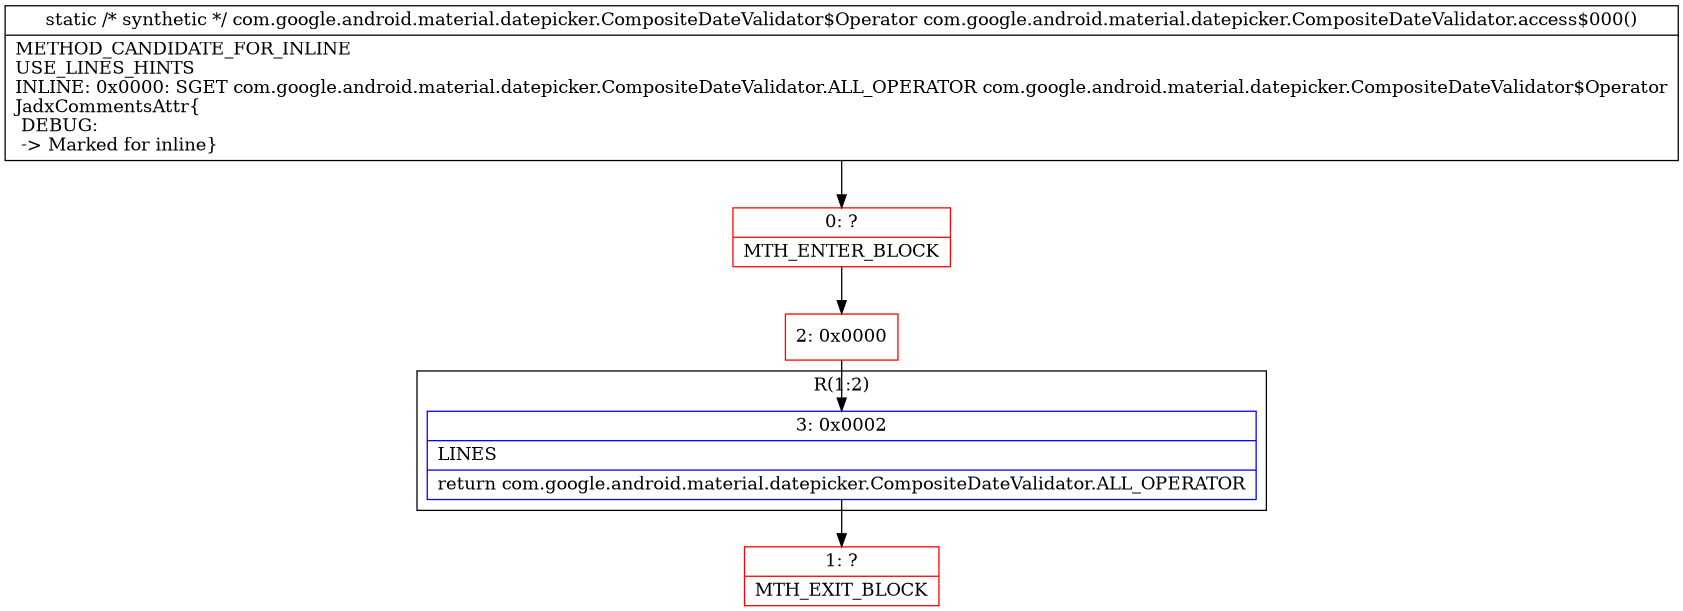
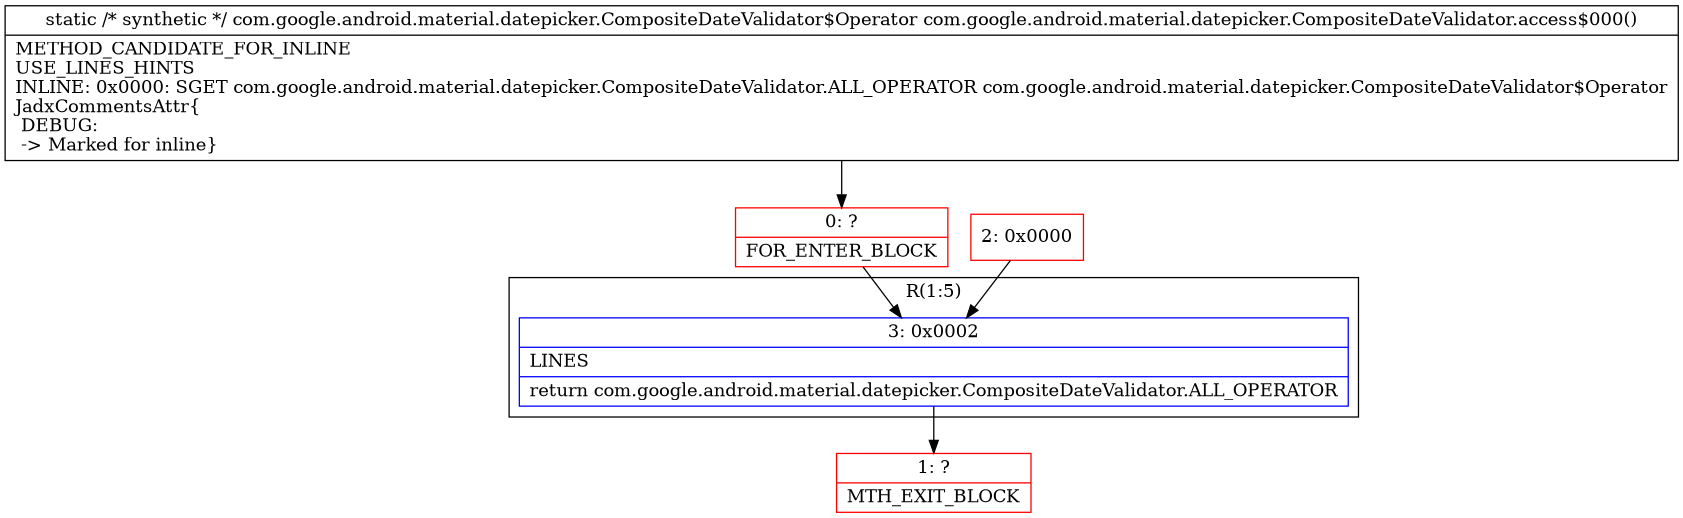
  digraph {
    node [color=red shape=record]
    n1 [color=blue label="{3\:\ 0x0002|LINES\l|return com.google.android.material.datepicker.CompositeDateValidator.ALL_OPERATOR\l}"]
    n2 [label="{1\:\ ?|MTH_EXIT_BLOCK\l}"]
-   n3 [label="{0\:\ ?|MTH_ENTER_BLOCK\l}"]
+   n3 [label="{0\:\ ?|FOR_ENTER_BLOCK\l}"]
    n4 [label="{2\:\ 0x0000}"]
    n5 [label="{static \/* synthetic *\/ com.google.android.material.datepicker.CompositeDateValidator$Operator com.google.android.material.datepicker.CompositeDateValidator.access$000()  | METHOD_CANDIDATE_FOR_INLINE\lUSE_LINES_HINTS\lINLINE: 0x0000: SGET   com.google.android.material.datepicker.CompositeDateValidator.ALL_OPERATOR com.google.android.material.datepicker.CompositeDateValidator$Operator\lJadxCommentsAttr\{\l DEBUG: \l \-\> Marked for inline\}\l}" color=""]
    subgraph cluster_1 {
-     label="R(1:2)"
+     label="R(1:5)"
      n1
    }
    n1 -> n2
-   n3 -> n4
+   n3 -> n1
    n4 -> n1
    n5 -> n3
  }
